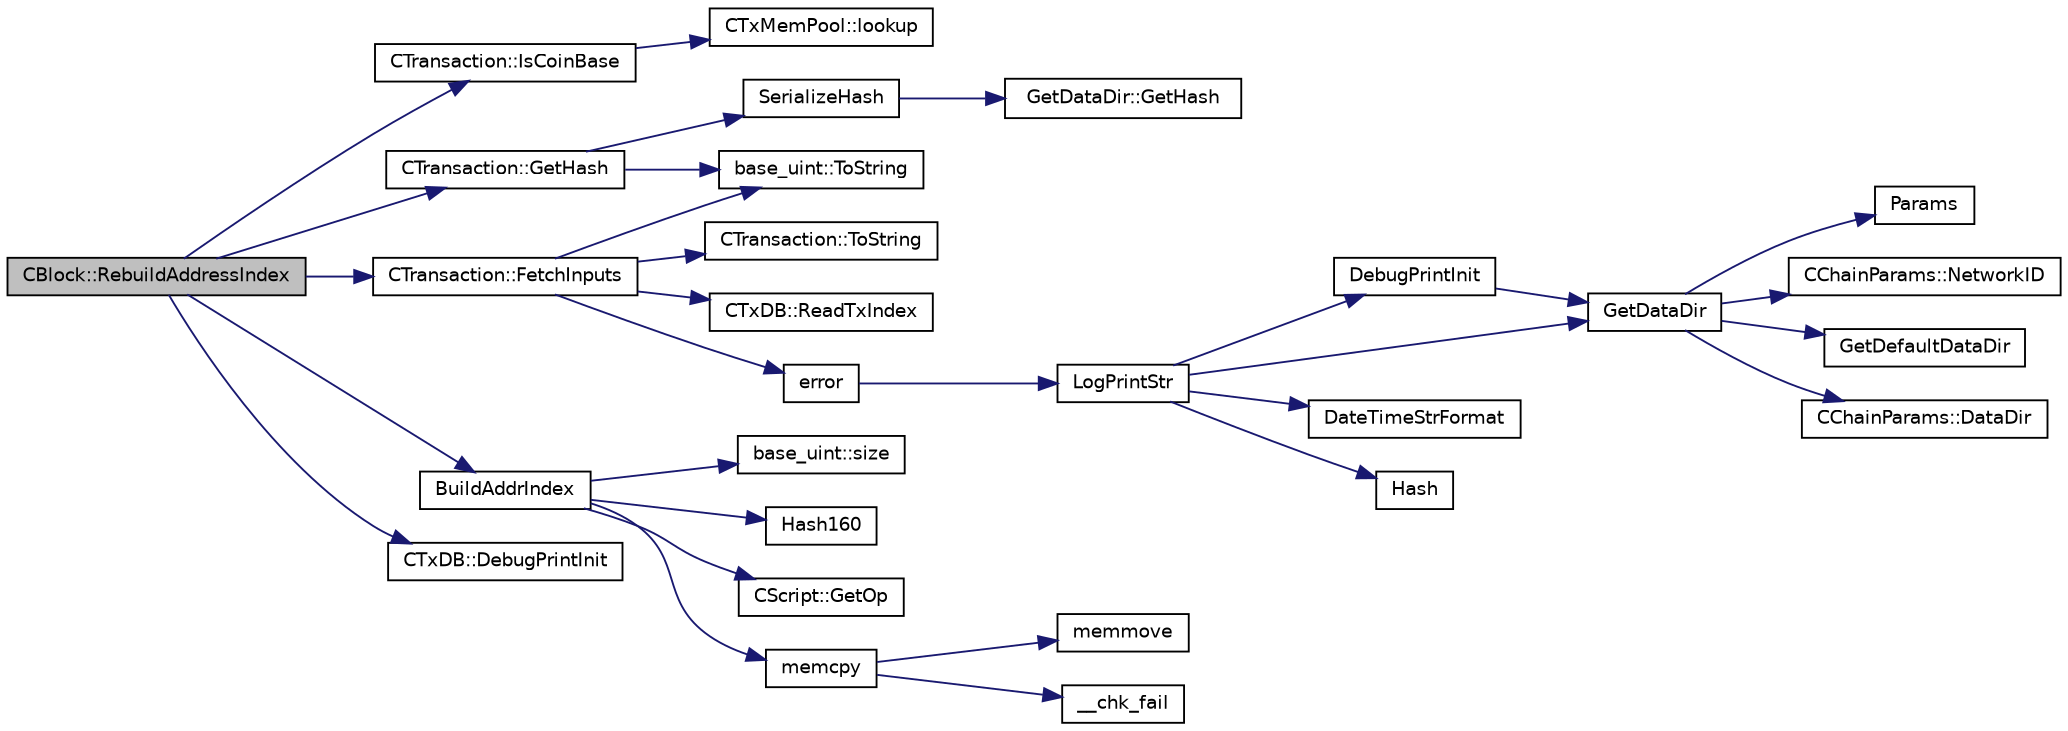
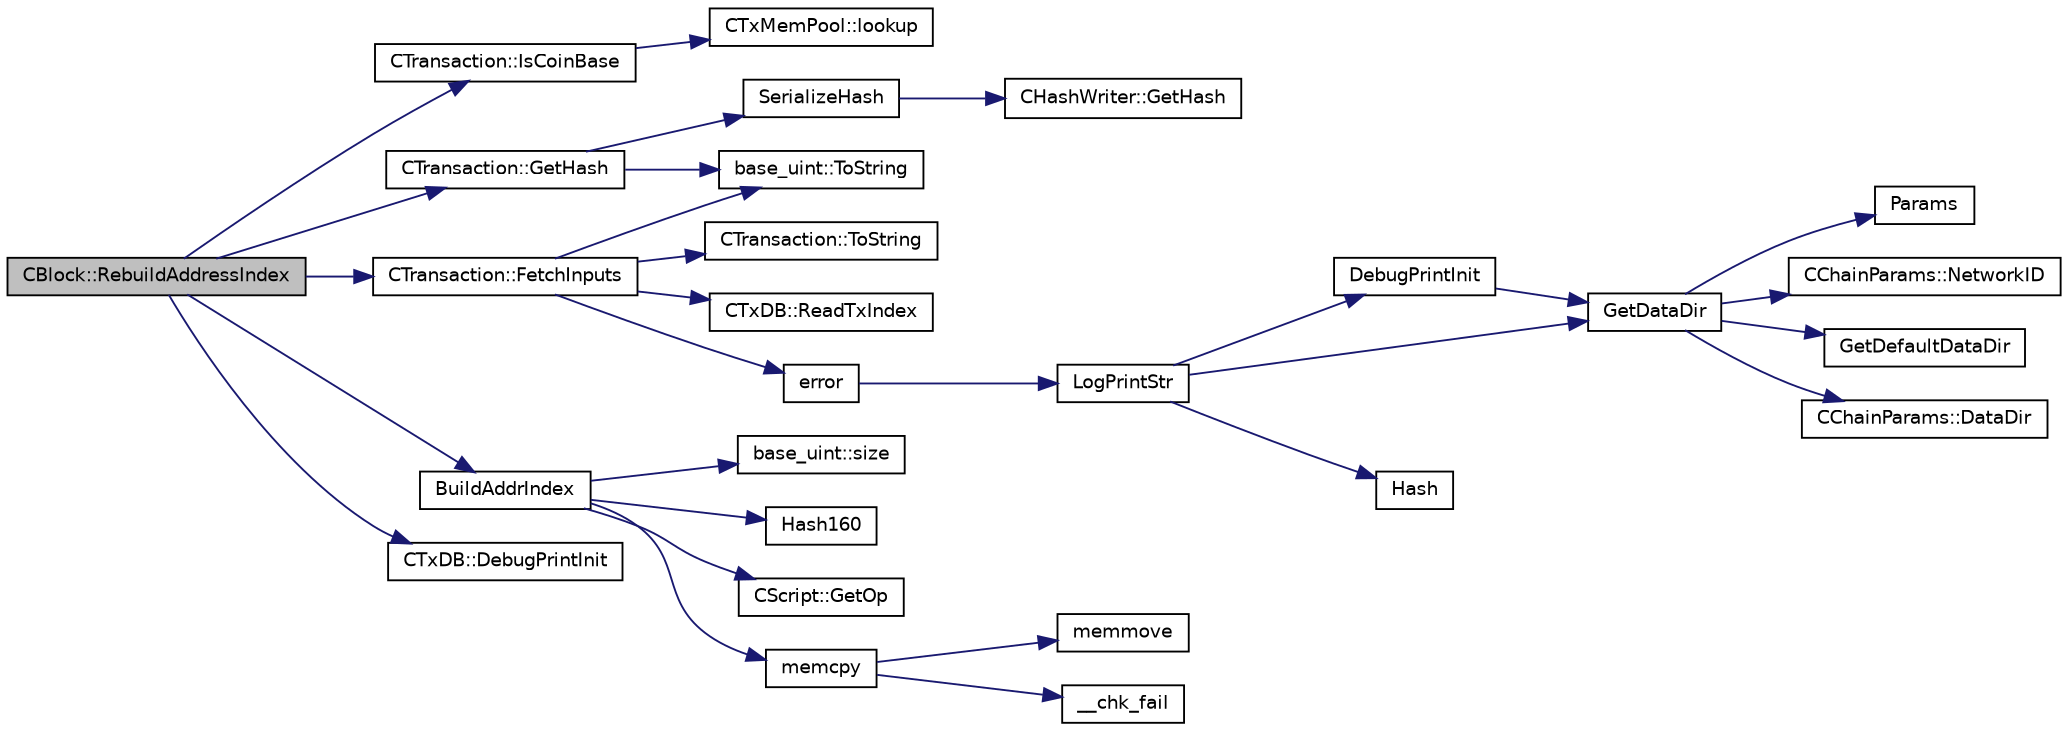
  digraph {
    fontname="DejaVu Sans"
    rankdir=LR
    node [color=black fillcolor=white fontname="DejaVu Sans" fontsize=10 shape=record style=filled]
    edge [color=midnightblue fontname="DejaVu Sans" fontsize=10 labelfontname=Helvetica labelfontsize=10 style=solid]
    n1 [fillcolor=grey75 fontcolor=black height=0.2 label="CBlock::RebuildAddressIndex" width=0.4]
    n2 [height=0.2 label="CTransaction::GetHash" width=0.4]
    n3 [height=0.2 label="CTransaction::IsCoinBase" width=0.4]
    n4 [height=0.2 label="CTransaction::FetchInputs" width=0.4]
    n5 [height=0.2 label=BuildAddrIndex width=0.4]
    n6 [height=0.2 label="CTxDB::DebugPrintInit" width=0.4]
    n7 [height=0.2 label="base_uint::ToString" width=0.4]
    n8 [height=0.2 label=SerializeHash width=0.4]
    n9 [height=0.2 label="CTxMemPool::lookup" width=0.4]
    n10 [height=0.2 label="CTxDB::ReadTxIndex" width=0.4]
    n11 [height=0.2 label=error width=0.4]
    n12 [height=0.2 label="CTransaction::ToString" width=0.4]
    n13 [height=0.2 label="CScript::GetOp" width=0.4]
    n14 [height=0.2 label=memcpy width=0.4]
    n15 [height=0.2 label="base_uint::size" width=0.4]
    n16 [height=0.2 label=Hash160 width=0.4]
-   n17 [height=0.2 label="GetDataDir::GetHash" width=0.4]
+   n17 [height=0.2 label="CHashWriter::GetHash" width=0.4]
    n18 [height=0.2 label=LogPrintStr width=0.4]
    n19 [height=0.2 label=DebugPrintInit width=0.4]
    n20 [height=0.2 label=GetDataDir width=0.4]
-   n21 [height=0.2 label=DateTimeStrFormat width=0.4]
    n22 [height=0.2 label=Hash width=0.4]
    n23 [height=0.2 label=Params width=0.4]
    n24 [height=0.2 label="CChainParams::NetworkID" width=0.4]
    n25 [height=0.2 label=GetDefaultDataDir width=0.4]
    n26 [height=0.2 label="CChainParams::DataDir" width=0.4]
    n27 [height=0.2 label=memmove width=0.4]
    n28 [height=0.2 label=__chk_fail width=0.4]
    n1 -> n2
    n1 -> n3
    n1 -> n4
    n1 -> n5
    n1 -> n6
    n2 -> n7
    n2 -> n8
    n3 -> n9
    n4 -> n7
    n4 -> n10
    n4 -> n11
    n4 -> n12
    n5 -> n13
    n5 -> n14
    n5 -> n15
    n5 -> n16
    n8 -> n17
    n11 -> n18
    n14 -> n27
    n14 -> n28
    n18 -> n19
    n18 -> n20
-   n18 -> n21
    n18 -> n22
    n19 -> n20
    n20 -> n23
    n20 -> n24
    n20 -> n25
    n20 -> n26
  }
